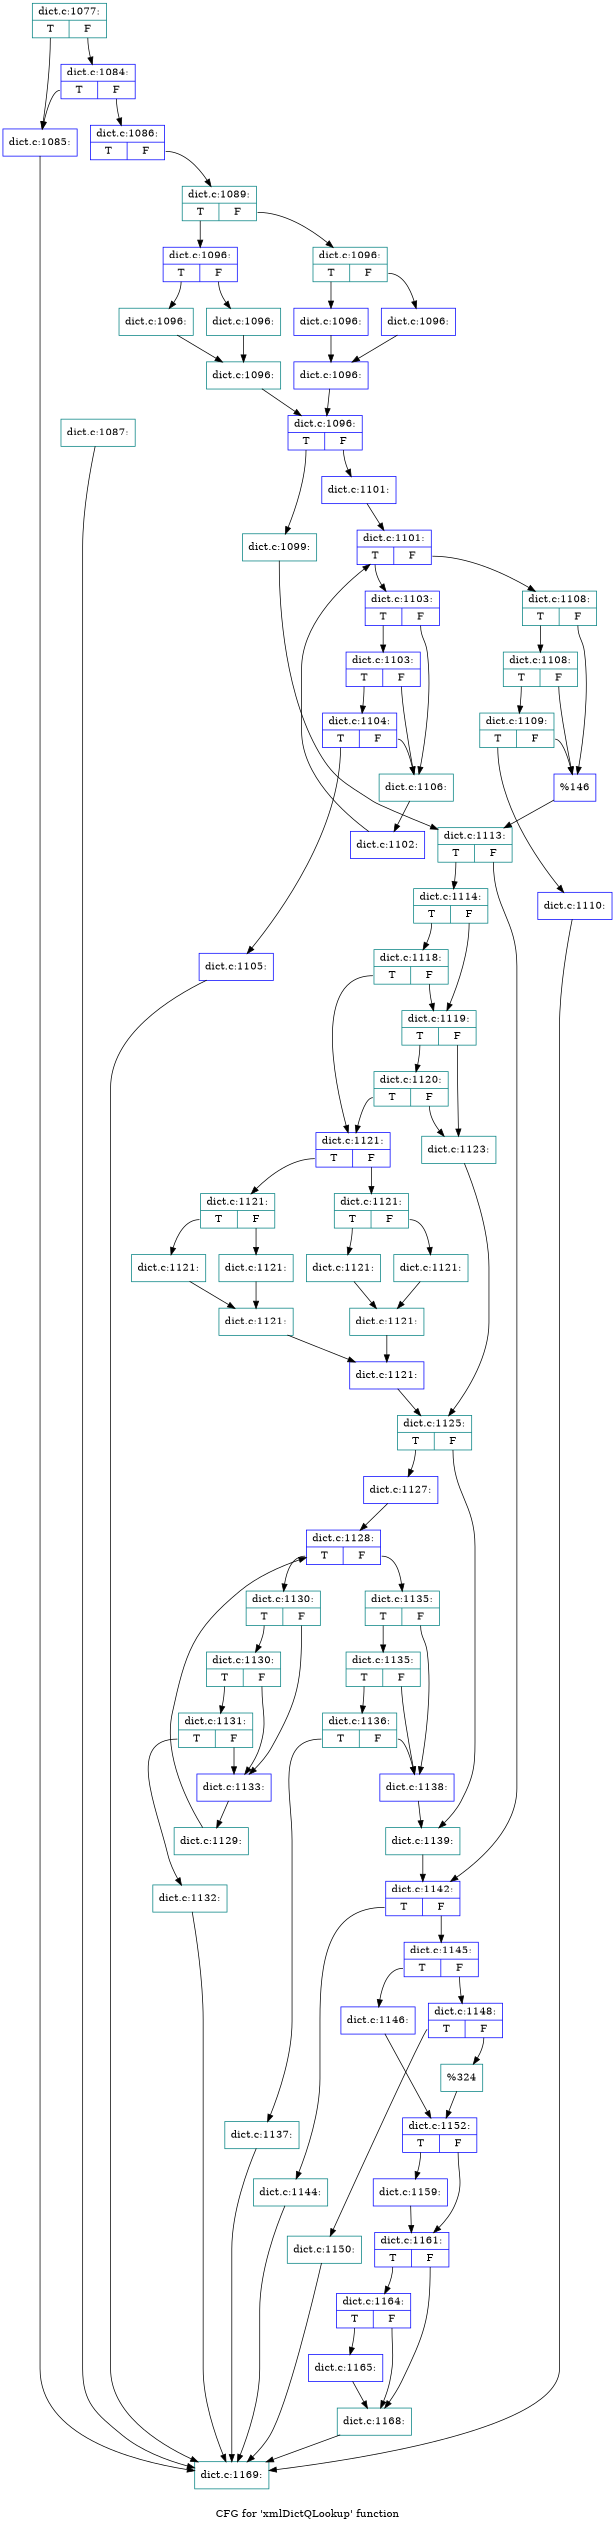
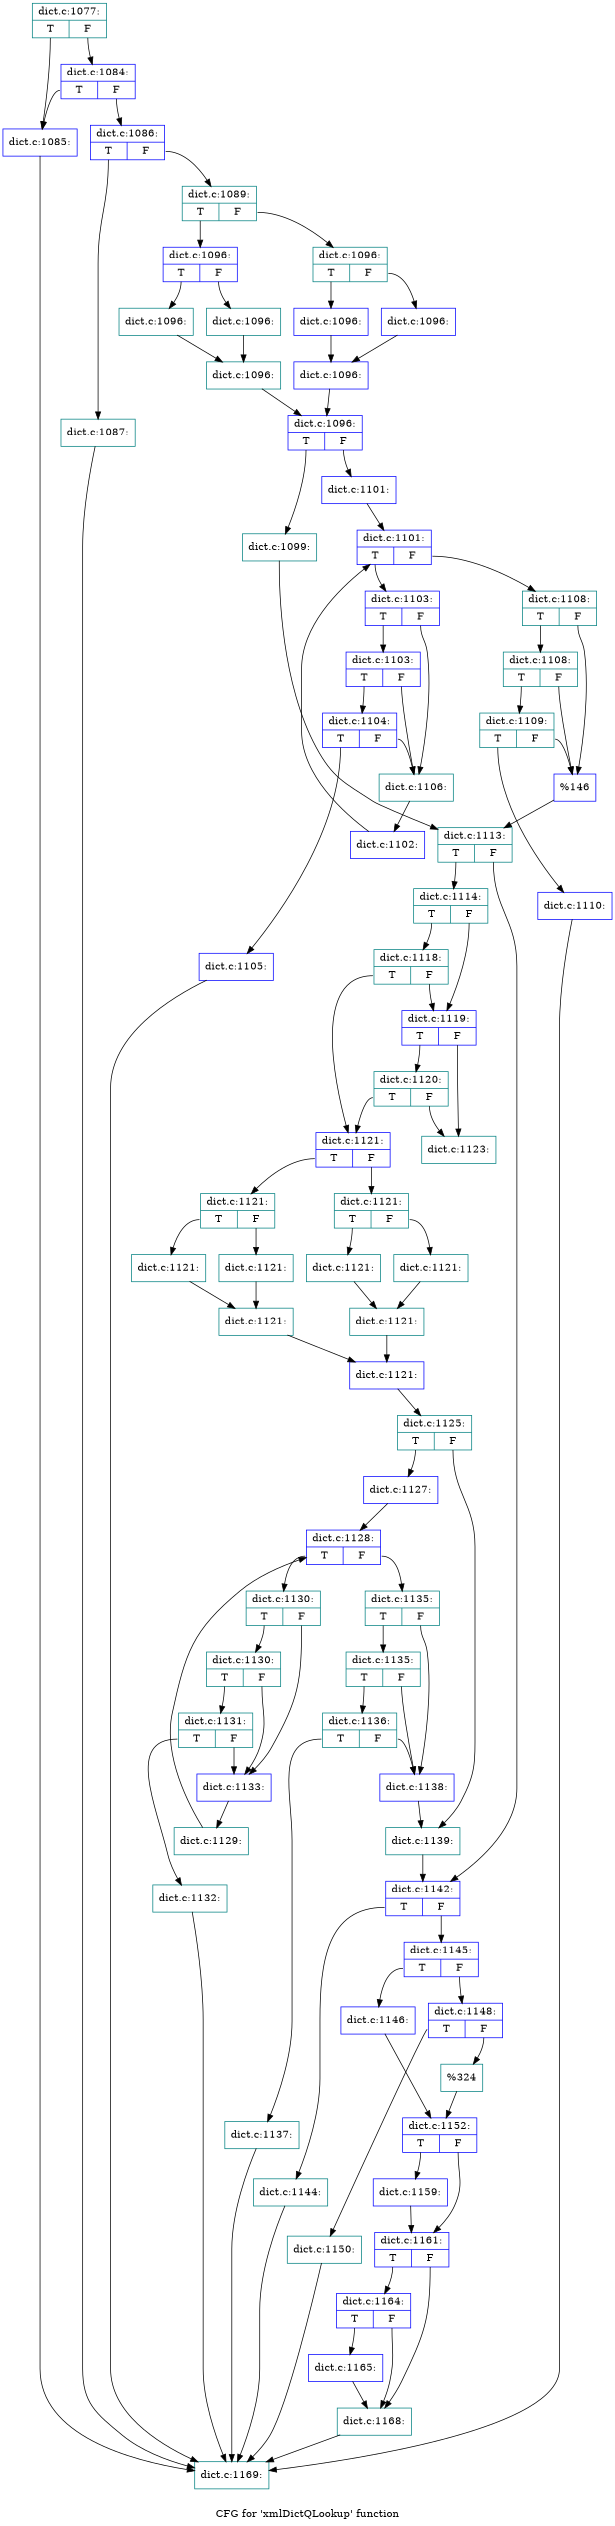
  digraph {
    label="CFG for 'xmlDictQLookup' function"
    node [color=teal shape=record]
    n1 [label="{dict.c:1077:|{<s0>T|<s1>F}}"]
    n2 [color=blue label="{dict.c:1085:}"]
    n3 [color=blue label="{dict.c:1084:|{<s0>T|<s1>F}}"]
    n4 [label="{dict.c:1169:}"]
    n5 [color=blue label="{dict.c:1086:|{<s0>T|<s1>F}}"]
    n6 [label="{dict.c:1087:}"]
    n7 [label="{dict.c:1089:|{<s0>T|<s1>F}}"]
    n8 [color=blue label="{dict.c:1096:|{<s0>T|<s1>F}}"]
    n9 [label="{dict.c:1096:|{<s0>T|<s1>F}}"]
    n10 [label="{dict.c:1096:}"]
    n11 [label="{dict.c:1096:}"]
    n12 [color=blue label="{dict.c:1096:}"]
    n13 [color=blue label="{dict.c:1096:}"]
    n14 [label="{dict.c:1096:}"]
    n15 [color=blue label="{dict.c:1096:}"]
    n16 [color=blue label="{dict.c:1096:|{<s0>T|<s1>F}}"]
    n17 [label="{dict.c:1099:}"]
    n18 [color=blue label="{dict.c:1101:}"]
    n19 [label="{dict.c:1113:|{<s0>T|<s1>F}}"]
    n20 [color=blue label="{dict.c:1101:|{<s0>T|<s1>F}}"]
    n21 [label="{dict.c:1114:|{<s0>T|<s1>F}}"]
    n22 [color=blue label="{dict.c:1142:|{<s0>T|<s1>F}}"]
    n23 [color=blue label="{dict.c:1103:|{<s0>T|<s1>F}}"]
    n24 [label="{dict.c:1108:|{<s0>T|<s1>F}}"]
    n25 [label="{dict.c:1118:|{<s0>T|<s1>F}}"]
-   n26 [label="{dict.c:1119:|{<s0>T|<s1>F}}"]
+   n26 [color=blue label="{dict.c:1119:|{<s0>T|<s1>F}}"]
    n27 [label="{dict.c:1144:}"]
    n28 [color=blue label="{dict.c:1145:|{<s0>T|<s1>F}}"]
    n29 [color=blue label="{dict.c:1103:|{<s0>T|<s1>F}}"]
    n30 [label="{dict.c:1106:}"]
    n31 [label="{dict.c:1108:|{<s0>T|<s1>F}}"]
    n32 [color=blue label="{%146}"]
    n33 [color=blue label="{dict.c:1104:|{<s0>T|<s1>F}}"]
    n34 [color=blue label="{dict.c:1102:}"]
    n35 [label="{dict.c:1109:|{<s0>T|<s1>F}}"]
    n36 [color=blue label="{dict.c:1105:}"]
    n37 [color=blue label="{dict.c:1110:}"]
    n38 [color=blue label="{dict.c:1121:|{<s0>T|<s1>F}}"]
    n39 [label="{dict.c:1120:|{<s0>T|<s1>F}}"]
    n40 [label="{dict.c:1123:}"]
    n41 [color=blue label="{dict.c:1146:}"]
    n42 [color=blue label="{dict.c:1148:|{<s0>T|<s1>F}}"]
    n43 [label="{dict.c:1121:|{<s0>T|<s1>F}}"]
    n44 [label="{dict.c:1121:|{<s0>T|<s1>F}}"]
    n45 [label="{dict.c:1125:|{<s0>T|<s1>F}}"]
    n46 [label="{dict.c:1121:}"]
    n47 [label="{dict.c:1121:}"]
    n48 [label="{dict.c:1121:}"]
    n49 [label="{dict.c:1121:}"]
    n50 [color=blue label="{dict.c:1127:}"]
    n51 [label="{dict.c:1139:}"]
    n52 [label="{dict.c:1121:}"]
    n53 [label="{dict.c:1121:}"]
    n54 [color=blue label="{dict.c:1121:}"]
    n55 [color=blue label="{dict.c:1128:|{<s0>T|<s1>F}}"]
    n56 [label="{dict.c:1130:|{<s0>T|<s1>F}}"]
    n57 [label="{dict.c:1135:|{<s0>T|<s1>F}}"]
    n58 [label="{dict.c:1130:|{<s0>T|<s1>F}}"]
    n59 [color=blue label="{dict.c:1133:}"]
    n60 [label="{dict.c:1135:|{<s0>T|<s1>F}}"]
    n61 [color=blue label="{dict.c:1138:}"]
    n62 [label="{dict.c:1131:|{<s0>T|<s1>F}}"]
    n63 [label="{dict.c:1129:}"]
    n64 [label="{dict.c:1136:|{<s0>T|<s1>F}}"]
    n65 [label="{dict.c:1132:}"]
    n66 [label="{dict.c:1137:}"]
    n67 [color=blue label="{dict.c:1152:|{<s0>T|<s1>F}}"]
    n68 [label="{dict.c:1150:}"]
    n69 [label="{%324}"]
    n70 [color=blue label="{dict.c:1159:}"]
    n71 [color=blue label="{dict.c:1161:|{<s0>T|<s1>F}}"]
    n72 [color=blue label="{dict.c:1164:|{<s0>T|<s1>F}}"]
    n73 [label="{dict.c:1168:}"]
    n74 [color=blue label="{dict.c:1165:}"]
    n1 -> n2 [tailport=s0]
    n1 -> n3 [tailport=s1]
    n2 -> n4
    n3 -> n2 [tailport=s0]
    n3 -> n5 [tailport=s1]
+   n5 -> n6 [tailport=s0]
    n5 -> n7 [tailport=s1]
    n6 -> n4
    n7 -> n8 [tailport=s0]
    n7 -> n9 [tailport=s1]
    n8 -> n10 [tailport=s0]
    n8 -> n11 [tailport=s1]
    n9 -> n12 [tailport=s0]
    n9 -> n13 [tailport=s1]
    n10 -> n14
    n11 -> n14
    n12 -> n15
    n13 -> n15
    n14 -> n16
    n15 -> n16
    n16 -> n17 [tailport=s0]
    n16 -> n18 [tailport=s1]
    n17 -> n19
    n18 -> n20
    n19 -> n21 [tailport=s0]
    n19 -> n22 [tailport=s1]
    n20 -> n23 [tailport=s0]
    n20 -> n24 [tailport=s1]
    n21 -> n25 [tailport=s0]
    n21 -> n26 [tailport=s1]
    n22 -> n27 [tailport=s0]
    n22 -> n28 [tailport=s1]
    n23 -> n29 [tailport=s0]
    n23 -> n30 [tailport=s1]
    n24 -> n31 [tailport=s0]
    n24 -> n32 [tailport=s1]
    n25 -> n26 [tailport=s1]
    n25 -> n38 [tailport=s0]
    n26 -> n39 [tailport=s0]
    n26 -> n40 [tailport=s1]
    n27 -> n4
    n28 -> n41 [tailport=s0]
    n28 -> n42 [tailport=s1]
    n29 -> n30 [tailport=s1]
    n29 -> n33 [tailport=s0]
    n30 -> n34
    n31 -> n32 [tailport=s1]
    n31 -> n35 [tailport=s0]
    n32 -> n19
    n33 -> n30 [tailport=s1]
    n33 -> n36 [tailport=s0]
    n34 -> n20
    n35 -> n32 [tailport=s1]
    n35 -> n37 [tailport=s0]
    n36 -> n4
    n37 -> n4
    n38 -> n43 [tailport=s0]
    n38 -> n44 [tailport=s1]
    n39 -> n38 [tailport=s0]
    n39 -> n40 [tailport=s1]
-   n40 -> n45
    n41 -> n67
    n42 -> n68 [tailport=s0]
    n42 -> n69 [tailport=s1]
    n43 -> n46 [tailport=s0]
    n43 -> n47 [tailport=s1]
    n44 -> n48 [tailport=s0]
    n44 -> n49 [tailport=s1]
    n45 -> n50 [tailport=s0]
    n45 -> n51 [tailport=s1]
    n46 -> n52
    n47 -> n52
    n48 -> n53
    n49 -> n53
    n50 -> n55
    n51 -> n22
    n52 -> n54
    n53 -> n54
    n54 -> n45
    n55 -> n56 [tailport=s0]
    n55 -> n57 [tailport=s1]
    n56 -> n58 [tailport=s0]
    n56 -> n59 [tailport=s1]
    n57 -> n60 [tailport=s0]
    n57 -> n61 [tailport=s1]
    n58 -> n59 [tailport=s1]
    n58 -> n62 [tailport=s0]
    n59 -> n63
    n60 -> n61 [tailport=s1]
    n60 -> n64 [tailport=s0]
    n61 -> n51
    n62 -> n59 [tailport=s1]
    n62 -> n65 [tailport=s0]
    n63 -> n55
    n64 -> n61 [tailport=s1]
    n64 -> n66 [tailport=s0]
    n65 -> n4
    n66 -> n4
    n67 -> n70 [tailport=s0]
    n67 -> n71 [tailport=s1]
    n68 -> n4
    n69 -> n67
    n70 -> n71
    n71 -> n72 [tailport=s0]
    n71 -> n73 [tailport=s1]
    n72 -> n73 [tailport=s1]
    n72 -> n74 [tailport=s0]
    n73 -> n4
    n74 -> n73
  }
